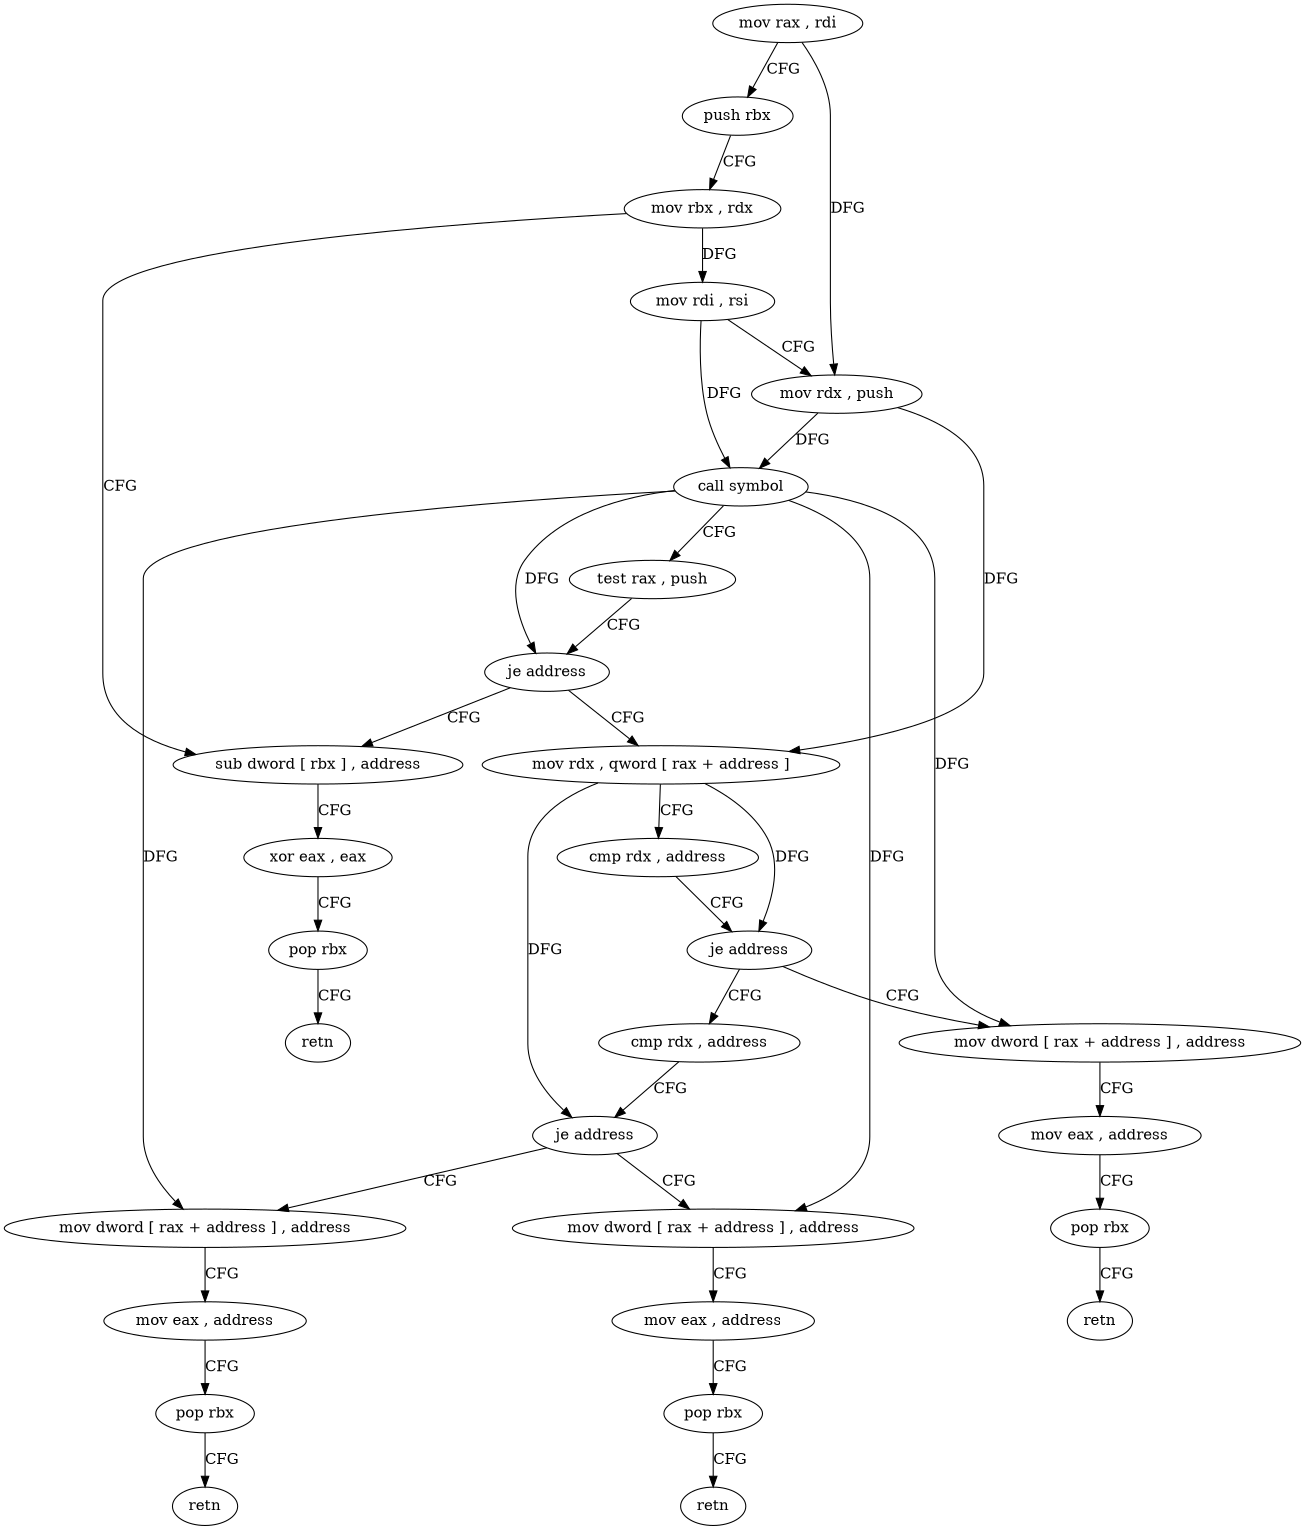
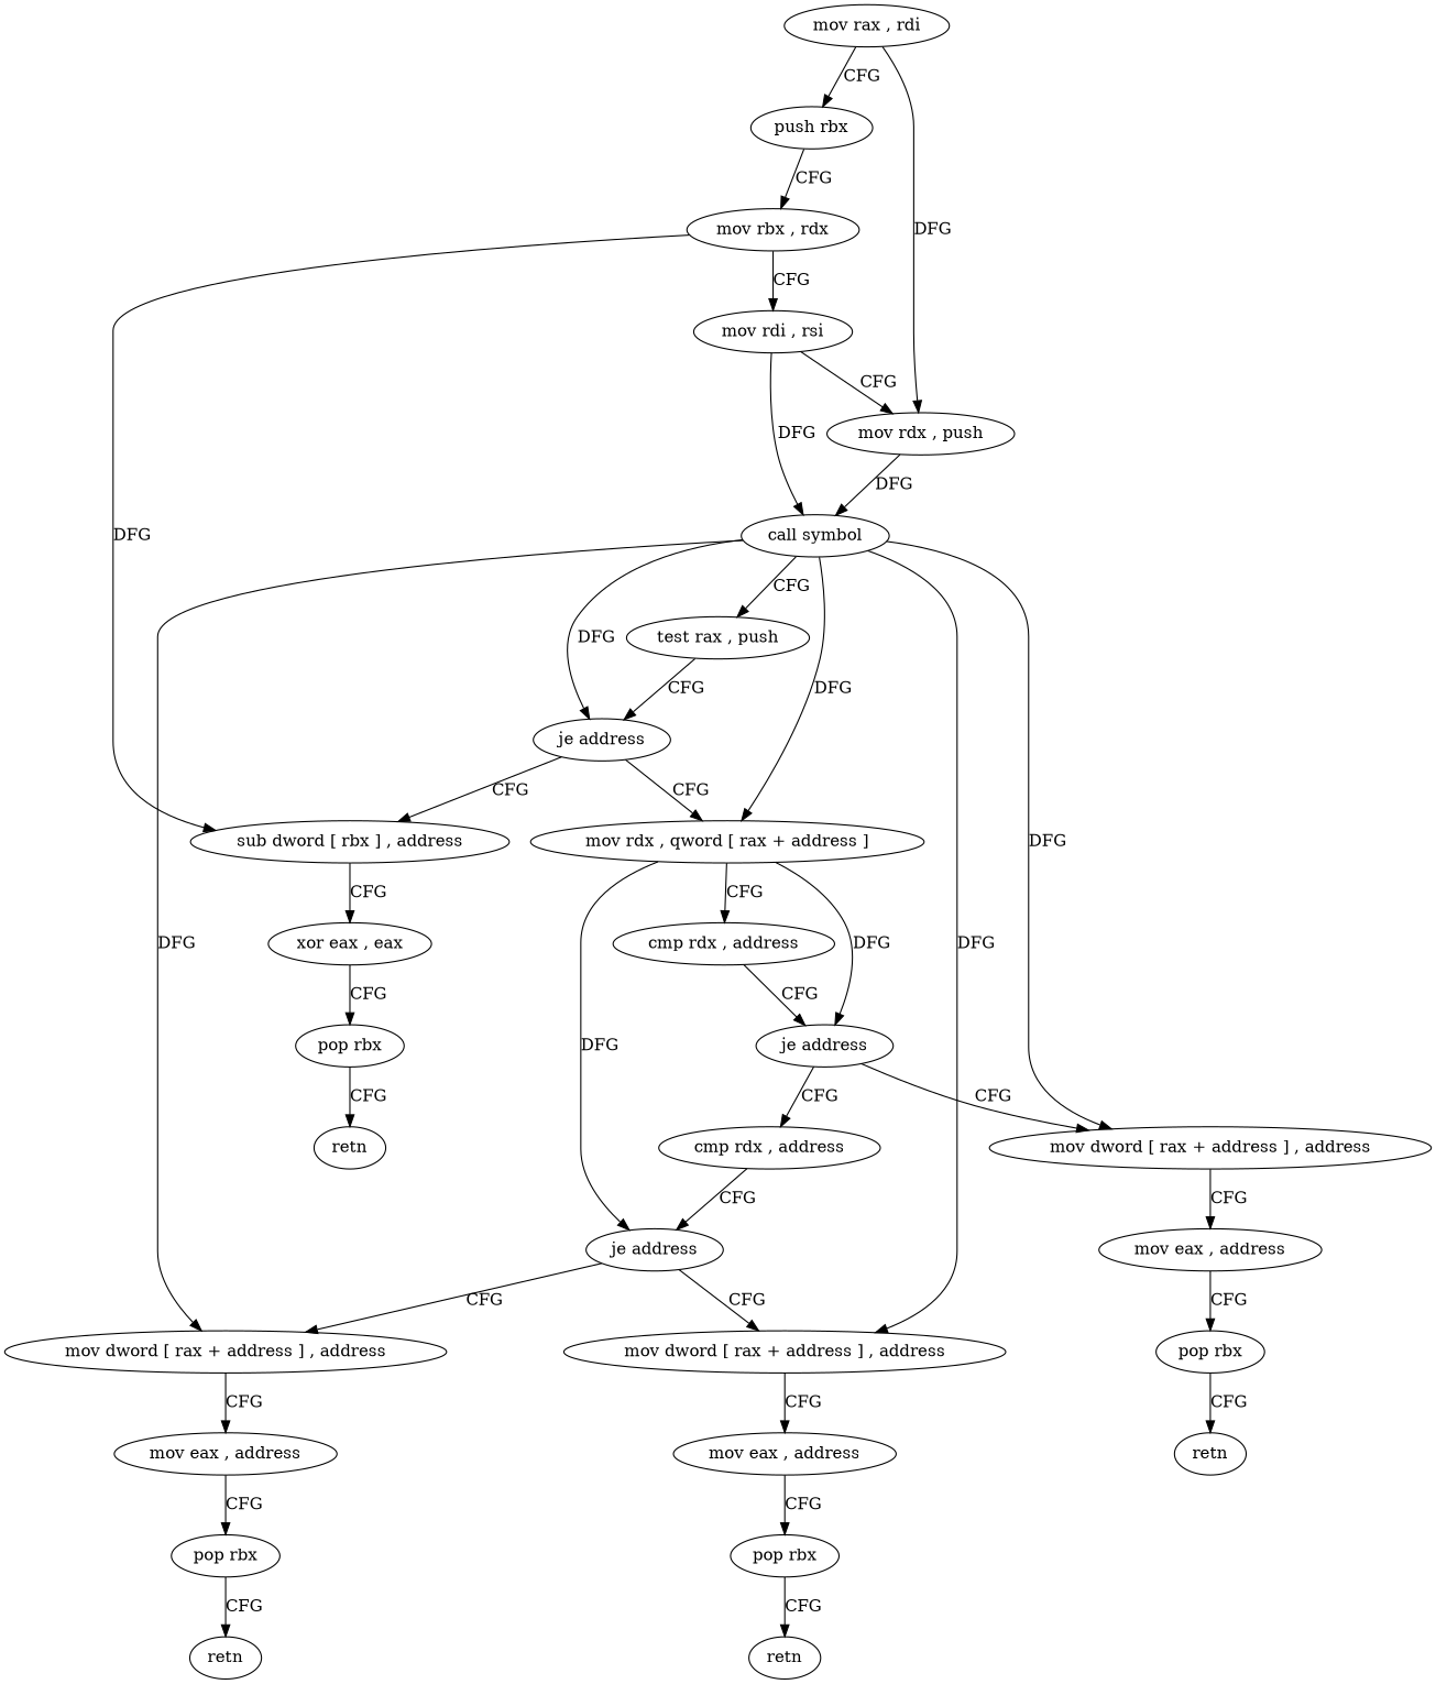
  digraph {
    n1 [label="mov rax , rdi"]
    n2 [label="push rbx"]
    n3 [label="mov rdx , push"]
    n4 [label="mov rbx , rdx"]
    n5 [label="call symbol"]
    n6 [label="mov rdi , rsi"]
    n7 [label="sub dword [ rbx ] , address"]
    n8 [label="xor eax , eax"]
    n9 [label="test rax , push"]
    n10 [label="je address"]
    n11 [label="mov rdx , qword [ rax + address ]"]
    n12 [label="mov dword [ rax + address ] , address"]
    n13 [label="mov dword [ rax + address ] , address"]
    n14 [label="mov dword [ rax + address ] , address"]
    n15 [label="cmp rdx , address"]
    n16 [label="je address"]
    n17 [label="je address"]
    n18 [label="mov eax , address"]
    n19 [label="mov eax , address"]
    n20 [label="mov eax , address"]
    n21 [label="pop rbx"]
    n22 [label="cmp rdx , address"]
    n23 [label=retn]
    n24 [label="pop rbx"]
    n25 [label=retn]
    n26 [label="pop rbx"]
    n27 [label="pop rbx"]
    n28 [label=retn]
    n29 [label=retn]
    n1 -> n2 [label=CFG]
    n1 -> n3 [label=DFG]
    n2 -> n4 [label=CFG]
    n3 -> n5 [label=DFG]
-   n4 -> n6 [label=DFG]
-   n4 -> n7 [label=CFG]
+   n4 -> n6 [label=CFG]
+   n4 -> n7 [label=DFG]
    n5 -> n9 [label=CFG]
    n5 -> n10 [label=DFG]
-   n3 -> n11 [label=DFG]
+   n5 -> n11 [label=DFG]
    n5 -> n12 [label=DFG]
    n5 -> n13 [label=DFG]
    n5 -> n14 [label=DFG]
    n6 -> n3 [label=CFG]
    n6 -> n5 [label=DFG]
    n7 -> n8 [label=CFG]
    n8 -> n21 [label=CFG]
    n9 -> n10 [label=CFG]
    n10 -> n7 [label=CFG]
    n10 -> n11 [label=CFG]
    n11 -> n15 [label=CFG]
    n11 -> n16 [label=DFG]
    n11 -> n17 [label=DFG]
    n12 -> n18 [label=CFG]
    n13 -> n19 [label=CFG]
    n14 -> n20 [label=CFG]
    n15 -> n16 [label=CFG]
    n16 -> n12 [label=CFG]
    n16 -> n22 [label=CFG]
    n17 -> n13 [label=CFG]
    n17 -> n14 [label=CFG]
    n18 -> n24 [label=CFG]
    n19 -> n26 [label=CFG]
    n20 -> n27 [label=CFG]
    n21 -> n23 [label=CFG]
    n22 -> n17 [label=CFG]
    n24 -> n25 [label=CFG]
    n26 -> n28 [label=CFG]
    n27 -> n29 [label=CFG]
  }
